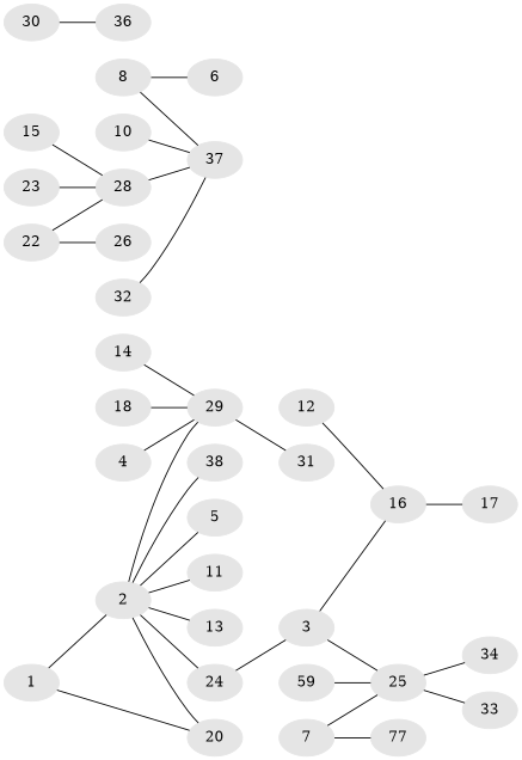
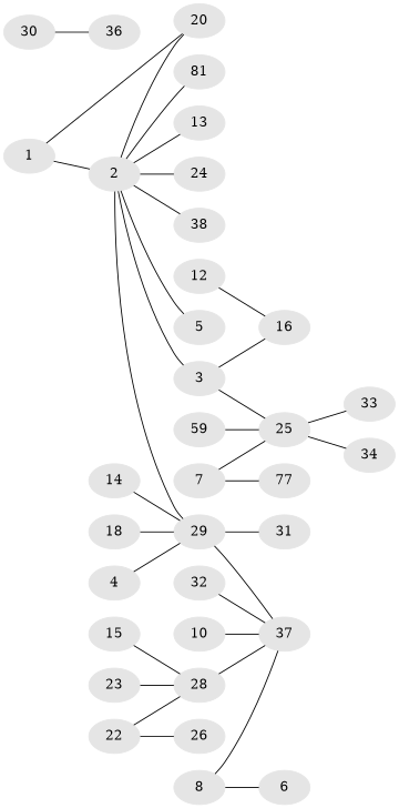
  graph {
    rankdir=LR
    node [color=gray90 style=filled]
    edge [weight=1.0]
    1
    2
    20
    3
    5
-   11
+   11 [label=81]
    13
    24
    29
    38
    16
    25
    37
    31
    30
    36
-   17
    33
    34
    4
    7
    n22 [label=77]
    8
    6
    10
    12
    14
    15
    28
    18
    n31 [label=59]
    22
    26
    23
    32
    1 -- 2
    1 -- 20
    2 -- 20
-   24 -- 3
+   2 -- 3
    2 -- 5
    2 -- 11
    2 -- 13
    2 -- 24
    2 -- 29
    2 -- 38
    3 -- 16
    3 -- 25
+   29 -- 37
    29 -- 31
-   16 -- 17
    25 -- 33
    25 -- 34
    30 -- 36
    4 -- 29
    7 -- 25
    7 -- n22
    8 -- 37
    8 -- 6
    10 -- 37
    12 -- 16
    14 -- 29
    15 -- 28
    28 -- 37
    18 -- 29
    n31 -- 25
    22 -- 28
    22 -- 26
    23 -- 28
    32 -- 37
  }
